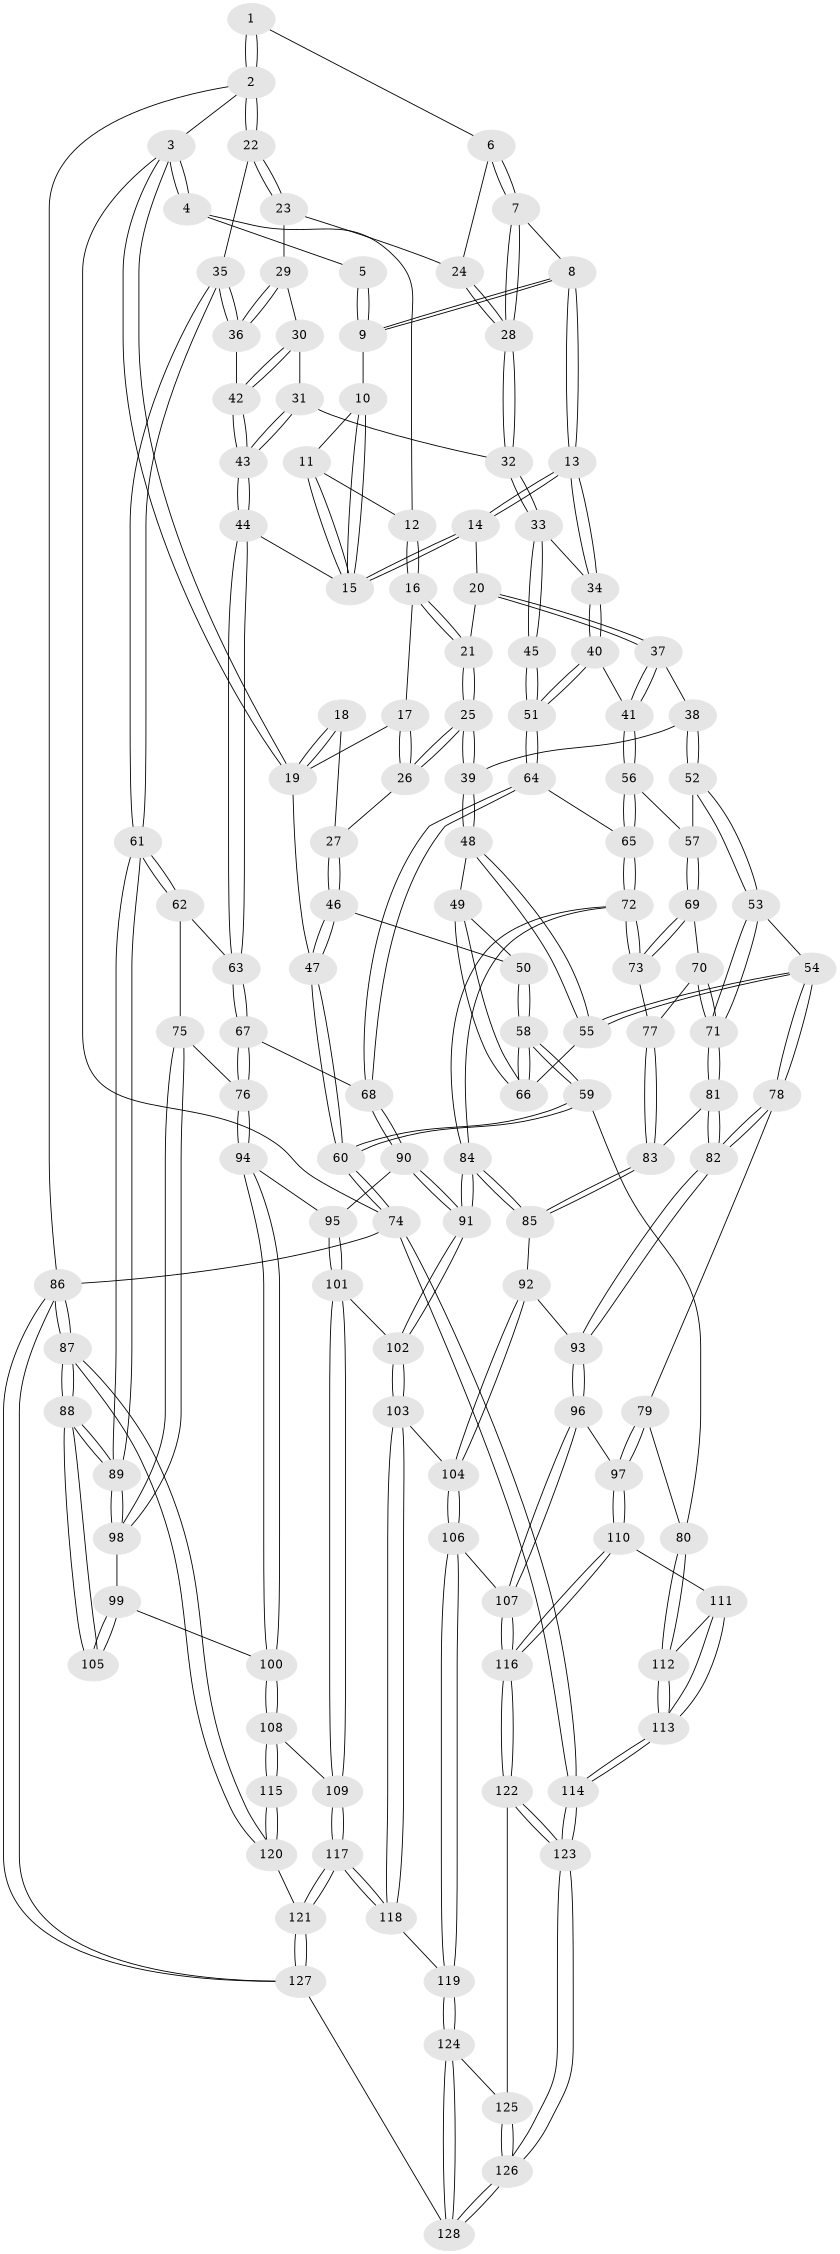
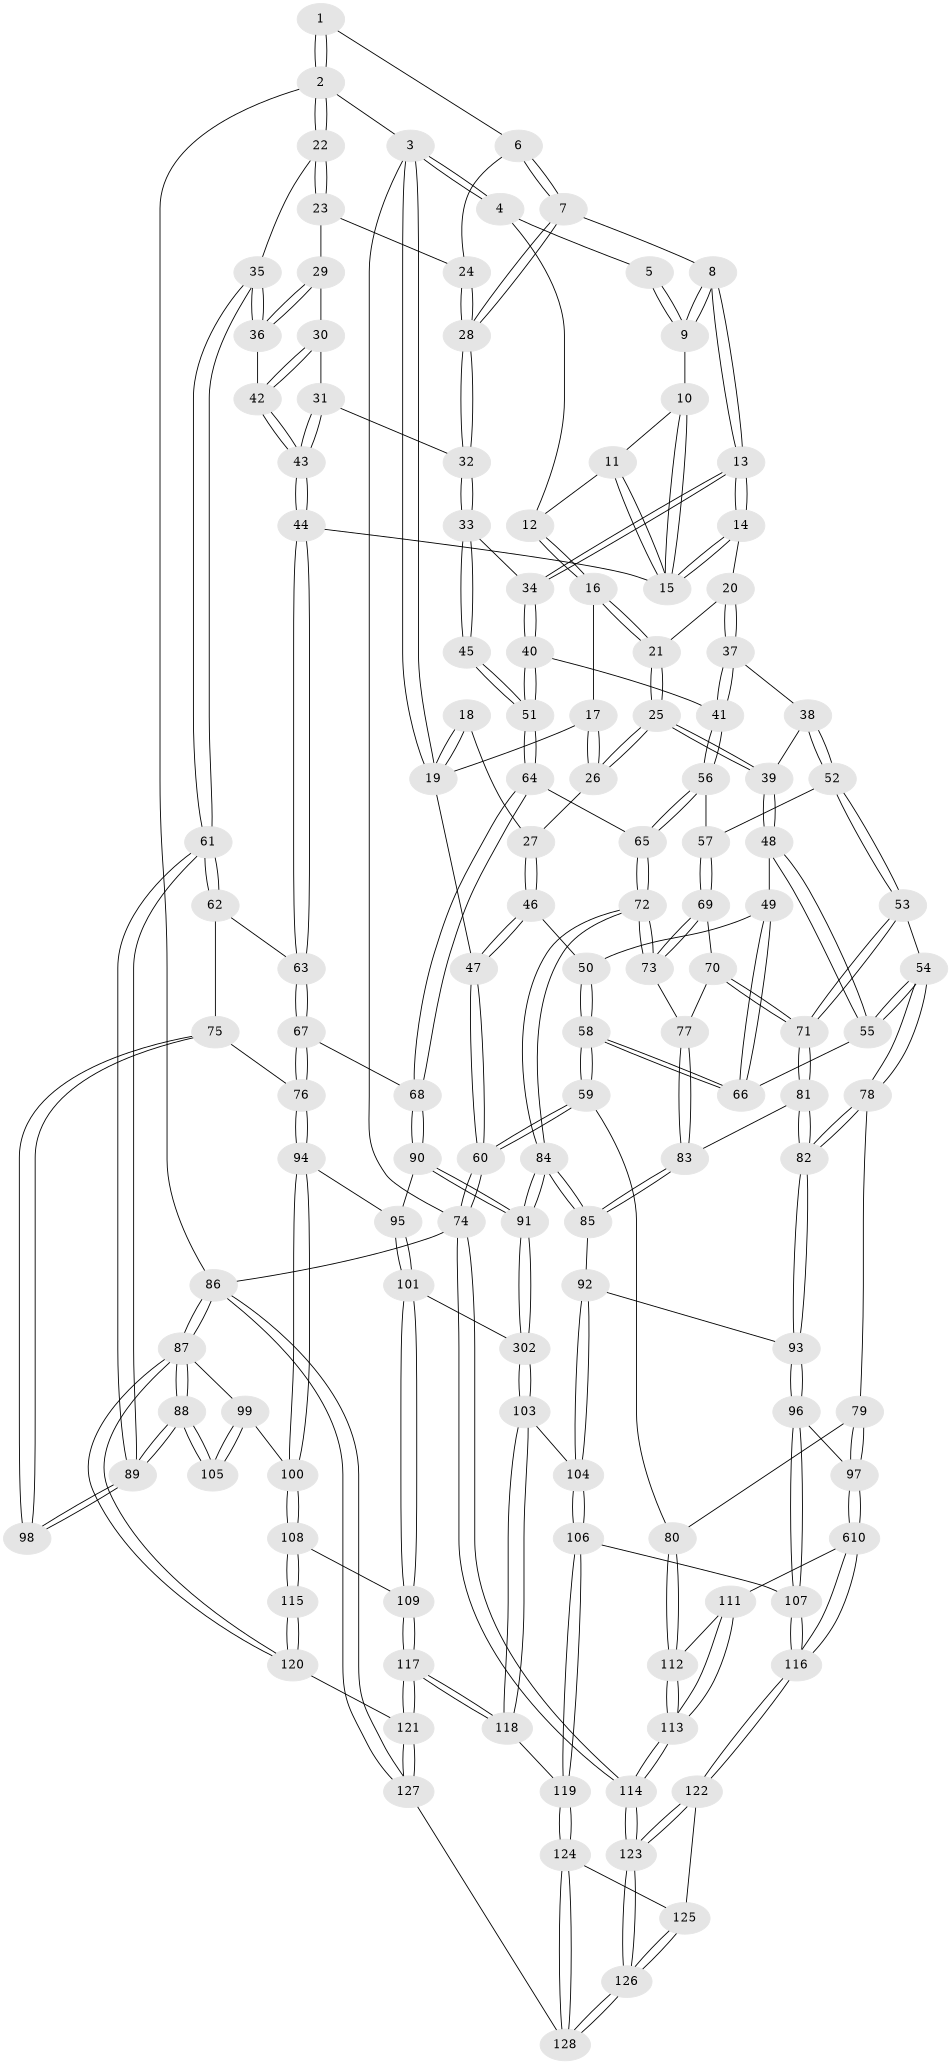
  graph {
    node [color=gray90 style=filled]
    1
    2
    6
    3
    22
    86
    7
    24
    4
    19
    74
    23
    35
    87
    127
    5
    12
    47
    114
    9
    16
    10
    8
    28
    13
    32
    14
    34
    11
    15
    17
    21
    20
    40
    37
    26
    25
    18
    27
    46
    60
    38
    41
    39
    29
    36
    61
    30
    48
    50
    33
    31
    42
    43
    44
    45
    51
    62
    89
    52
    56
    53
    57
    49
    55
    64
    65
    63
    67
    58
    66
    59
    68
    54
    71
    69
    78
    81
    79
    82
    72
    70
    73
    80
    112
    75
    98
    76
    90
    84
    94
    91
    95
    77
    83
    85
    123
    99
    100
    97
    93
-   110
+   110 [label=610]
    113
    96
    92
-   102
+   102 [label=302]
    104
    88
    120
    128
    105
    121
    101
    103
    106
    107
    108
    109
    116
    111
    115
    117
    118
    119
    124
    122
    126
    125
    1 -- 2
    1 -- 2
    1 -- 6
    2 -- 3
    2 -- 22
    2 -- 22
    2 -- 86
    6 -- 7
    6 -- 7
    6 -- 24
    3 -- 4
    3 -- 4
    3 -- 19
    3 -- 19
    3 -- 74
    22 -- 23
    22 -- 23
    22 -- 35
    86 -- 87
    86 -- 87
    86 -- 127
    86 -- 127
    7 -- 8
    7 -- 28
    7 -- 28
    24 -- 28
    24 -- 28
    4 -- 5
    4 -- 12
    19 -- 47
    74 -- 86
    74 -- 114
    74 -- 114
    23 -- 24
    23 -- 29
    35 -- 36
    35 -- 36
    35 -- 61
    35 -- 61
    87 -- 88
    87 -- 88
    87 -- 120
    87 -- 120
    127 -- 128
    5 -- 9
    5 -- 9
    12 -- 16
    12 -- 16
    47 -- 60
    47 -- 60
    114 -- 123
    114 -- 123
    9 -- 10
    16 -- 17
    16 -- 21
    16 -- 21
    10 -- 11
    10 -- 15
    10 -- 15
    8 -- 9
    8 -- 9
    8 -- 13
    8 -- 13
    28 -- 32
    28 -- 32
    13 -- 14
    13 -- 14
    13 -- 34
    13 -- 34
    32 -- 33
    32 -- 33
    14 -- 15
    14 -- 15
    14 -- 20
    34 -- 40
    34 -- 40
    11 -- 12
    11 -- 15
    11 -- 15
    17 -- 19
    17 -- 26
    17 -- 26
    21 -- 25
    21 -- 25
    20 -- 21
    20 -- 37
    20 -- 37
    40 -- 41
    40 -- 51
    40 -- 51
    37 -- 38
    37 -- 41
    37 -- 41
    26 -- 27
    25 -- 26
    25 -- 26
    25 -- 39
    25 -- 39
    18 -- 19
    18 -- 19
    18 -- 27
    27 -- 46
    27 -- 46
    46 -- 47
    46 -- 47
    46 -- 50
    60 -- 74
    60 -- 74
    38 -- 39
    38 -- 52
    38 -- 52
    41 -- 56
    41 -- 56
    39 -- 48
    39 -- 48
    29 -- 36
    29 -- 36
    29 -- 30
    36 -- 42
    61 -- 62
    61 -- 62
    61 -- 89
    61 -- 89
    30 -- 31
    30 -- 42
    30 -- 42
    48 -- 49
    48 -- 55
    48 -- 55
    50 -- 58
    50 -- 58
    33 -- 34
    33 -- 45
    33 -- 45
    31 -- 32
    31 -- 43
    31 -- 43
    42 -- 43
    42 -- 43
    43 -- 44
    43 -- 44
    44 -- 15
    44 -- 63
    44 -- 63
    45 -- 51
    45 -- 51
    51 -- 64
    51 -- 64
    62 -- 63
    62 -- 75
    89 -- 98
    89 -- 98
    52 -- 53
    52 -- 53
    52 -- 57
    56 -- 57
    56 -- 65
    56 -- 65
    53 -- 54
    53 -- 71
    53 -- 71
    57 -- 69
    57 -- 69
    49 -- 50
    49 -- 66
    49 -- 66
    55 -- 66
    64 -- 65
    64 -- 68
    64 -- 68
    65 -- 72
    65 -- 72
    63 -- 67
    63 -- 67
    67 -- 68
    67 -- 76
    67 -- 76
    58 -- 66
    58 -- 66
    58 -- 59
    58 -- 59
    59 -- 60
    59 -- 60
    59 -- 80
    68 -- 90
    68 -- 90
    54 -- 55
    54 -- 55
    54 -- 78
    54 -- 78
    71 -- 81
    71 -- 81
    69 -- 70
    69 -- 73
    69 -- 73
    78 -- 79
    78 -- 82
    78 -- 82
    81 -- 82
    81 -- 82
    81 -- 83
    79 -- 80
    79 -- 97
    79 -- 97
    82 -- 93
    82 -- 93
    72 -- 73
    72 -- 73
    72 -- 84
    72 -- 84
    70 -- 71
    70 -- 71
    70 -- 77
    73 -- 77
    80 -- 112
    80 -- 112
    112 -- 113
    112 -- 113
    75 -- 98
    75 -- 98
    75 -- 76
-   98 -- 99
+   87 -- 99
    76 -- 94
    76 -- 94
    90 -- 91
    90 -- 91
    90 -- 95
    84 -- 91
    84 -- 91
    84 -- 85
    84 -- 85
    94 -- 95
    94 -- 100
    94 -- 100
    91 -- 102
    91 -- 102
    95 -- 101
    95 -- 101
    77 -- 83
    77 -- 83
    83 -- 85
    83 -- 85
    85 -- 92
    123 -- 126
    123 -- 126
    99 -- 100
    99 -- 105
    99 -- 105
    100 -- 108
    100 -- 108
    97 -- 110
    97 -- 110
    93 -- 96
    93 -- 96
    110 -- 116
    110 -- 116
    110 -- 111
    113 -- 114
    113 -- 114
    96 -- 97
    96 -- 107
    96 -- 107
    92 -- 93
    92 -- 104
    92 -- 104
    102 -- 103
    102 -- 103
    104 -- 106
    104 -- 106
    88 -- 89
    88 -- 89
    88 -- 105
    88 -- 105
    120 -- 121
    121 -- 127
    121 -- 127
    101 -- 102
    101 -- 109
    101 -- 109
    103 -- 104
    103 -- 118
    103 -- 118
    106 -- 107
    106 -- 119
    106 -- 119
    107 -- 116
    107 -- 116
    108 -- 109
    108 -- 115
    108 -- 115
    109 -- 117
    109 -- 117
    116 -- 122
    116 -- 122
    111 -- 112
    111 -- 113
    111 -- 113
    115 -- 120
    115 -- 120
    117 -- 121
    117 -- 121
    117 -- 118
    117 -- 118
    118 -- 119
    119 -- 124
    119 -- 124
    124 -- 128
    124 -- 128
    124 -- 125
    122 -- 123
    122 -- 123
    122 -- 125
    126 -- 128
    126 -- 128
    125 -- 126
    125 -- 126
  }
